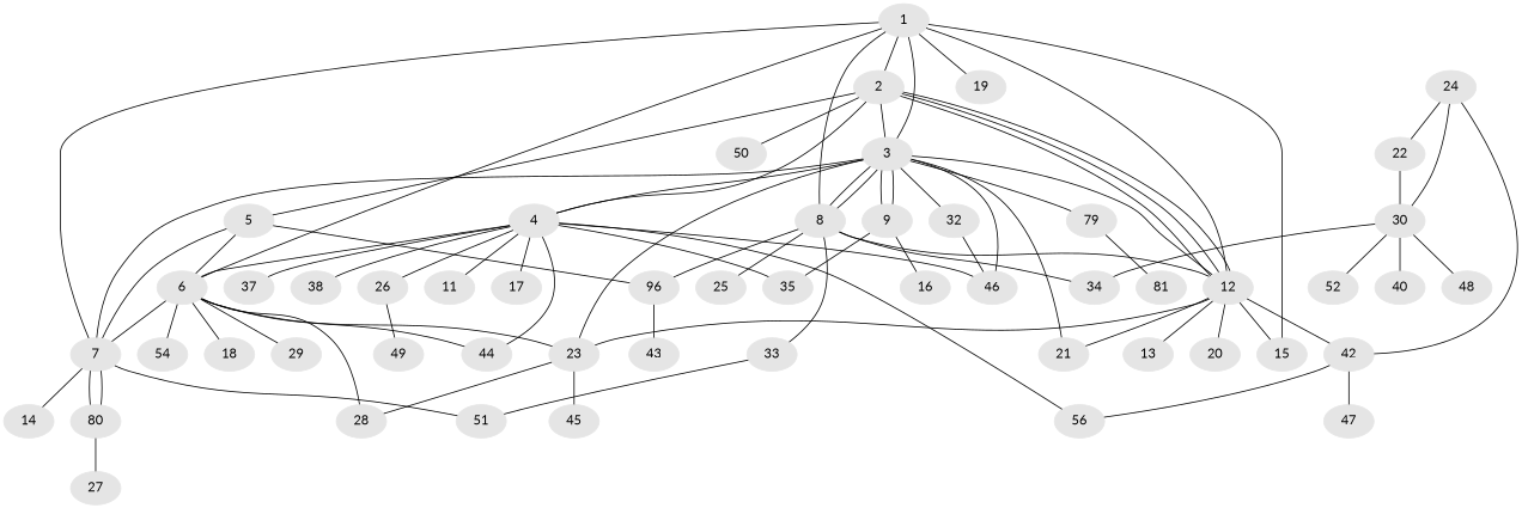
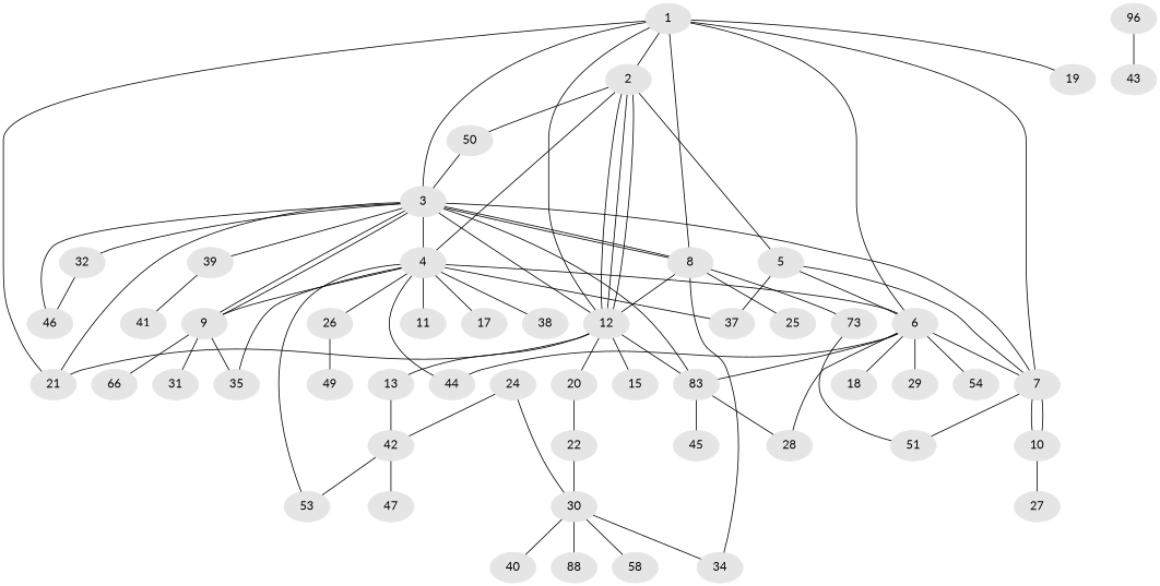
  graph {
    fontname=Lato
    node [color=gray90 fontname=Lato style=filled]
    edge [fontname=Lato]
    1
    2
    3
    6
    7
    8
    12
    19
    21
    4
    5
    50
    9
-   23
+   23 [label=83]
    32
-   39 [label=79]
+   39
    46
    44
    18
    29
    54
    28
-   10 [label=80]
-   14
+   10
    51
    25
-   33
+   33 [label=73]
    34
    n29 [label=96]
    13
    15
    20
    42
    11
    17
    26
    35
    37
    38
-   53 [label=56]
-   16
+   53
+   16 [label=66]
+   31
    45
-   41 [label=81]
+   41
    49
    24
    30
    27
    43
    22
    47
    40
-   48
-   52
+   48 [label=88]
+   52 [label=58]
    1 -- 2
    1 -- 3
    1 -- 6
    1 -- 7
    1 -- 8
    1 -- 12
    1 -- 19
-   1 -- 15
-   2 -- 3
+   1 -- 21
+   50 -- 3
    2 -- 12
    2 -- 12
    2 -- 12
    2 -- 4
    2 -- 5
    2 -- 50
    3 -- 7
    3 -- 8
    3 -- 8
    3 -- 12
    3 -- 21
    3 -- 4
    3 -- 9
    3 -- 9
    3 -- 23
    3 -- 32
    3 -- 39
    3 -- 46
    6 -- 7
    6 -- 23
    6 -- 44
    6 -- 18
    6 -- 29
    6 -- 54
    6 -- 28
    7 -- 10
    7 -- 10
-   7 -- 14
    7 -- 51
    8 -- 12
    8 -- 25
    8 -- 33
    8 -- 34
-   8 -- n29
    12 -- 21
    12 -- 23
    12 -- 13
    12 -- 15
    12 -- 20
-   12 -- 42
+   13 -- 42
    4 -- 6
-   4 -- 46
+   4 -- 9
    4 -- 44
    4 -- 11
    4 -- 17
    4 -- 26
    4 -- 35
    4 -- 37
    4 -- 38
    4 -- 53
    5 -- 6
    5 -- 7
-   5 -- n29
+   5 -- 37
    9 -- 35
    9 -- 16
+   9 -- 31
    23 -- 28
    23 -- 45
    32 -- 46
    39 -- 41
    10 -- 27
    33 -- 51
    n29 -- 43
-   24 -- 22
+   20 -- 22
    42 -- 53
    42 -- 47
    26 -- 49
    24 -- 42
    24 -- 30
    30 -- 34
    30 -- 40
    30 -- 48
    30 -- 52
    22 -- 30
  }
